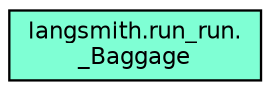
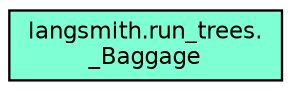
  digraph {
    rankdir=LR
-   n1 [color=black fillcolor=aquamarine fontname=Helvetica fontsize=10 height=0.2 label="langsmith.run_run.\l_Baggage" shape=record style=filled width=0.4]
+   n1 [color=black fillcolor=aquamarine fontname=Helvetica fontsize=10 height=0.2 label="langsmith.run_trees.\l_Baggage" shape=record style=filled width=0.4]
  }
